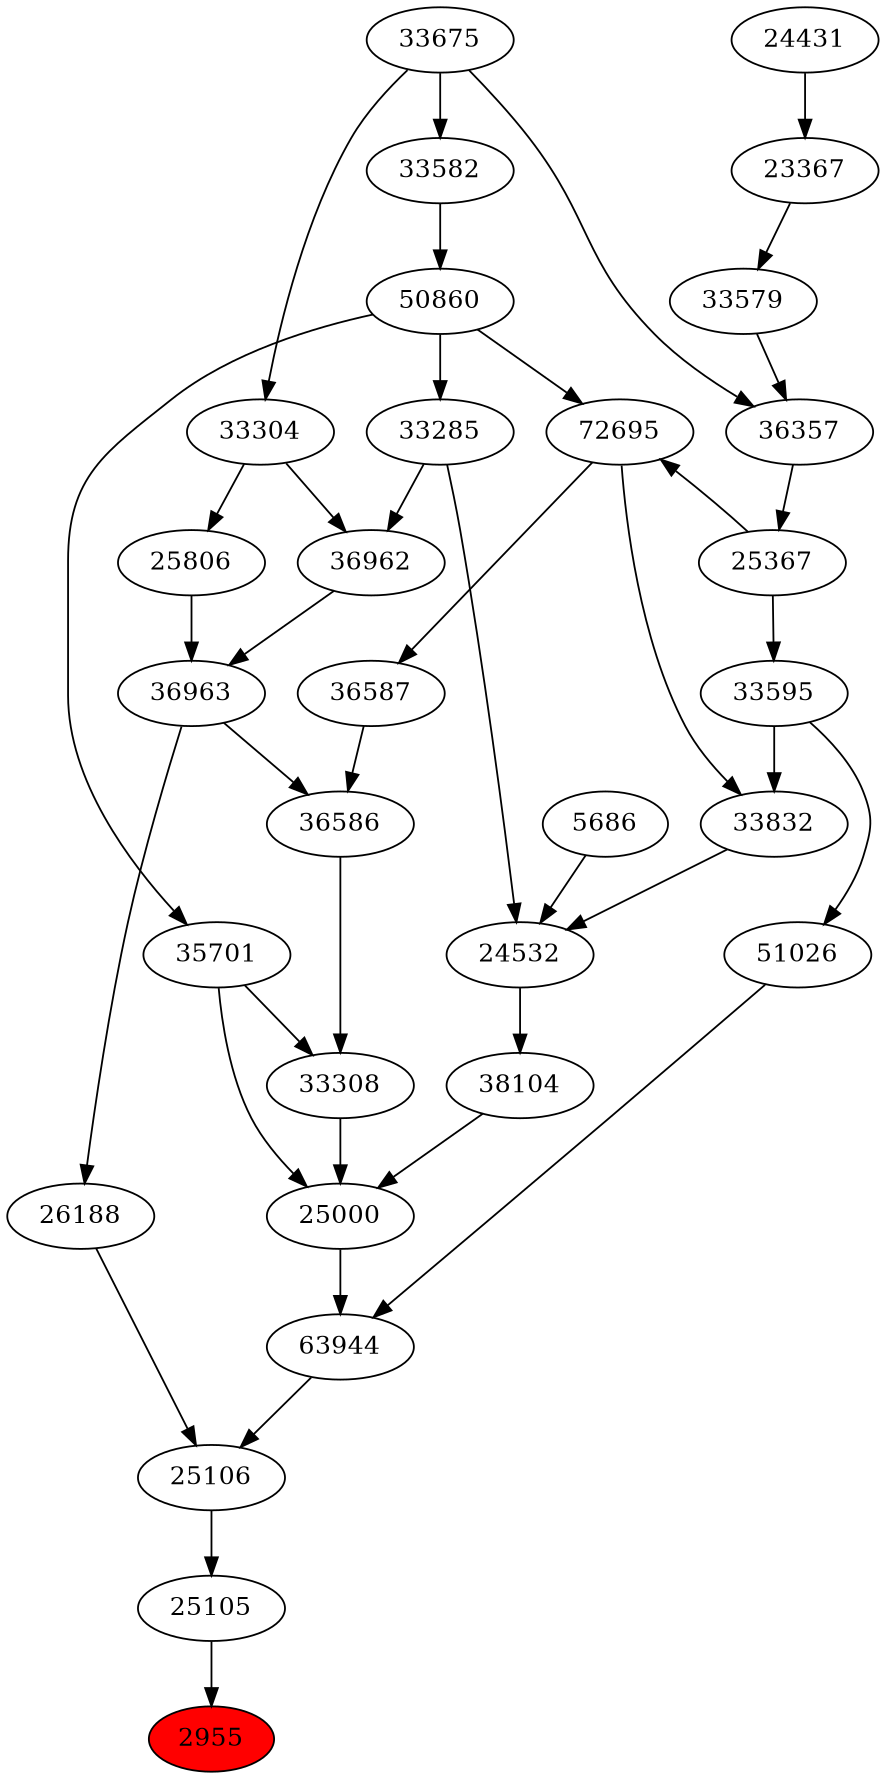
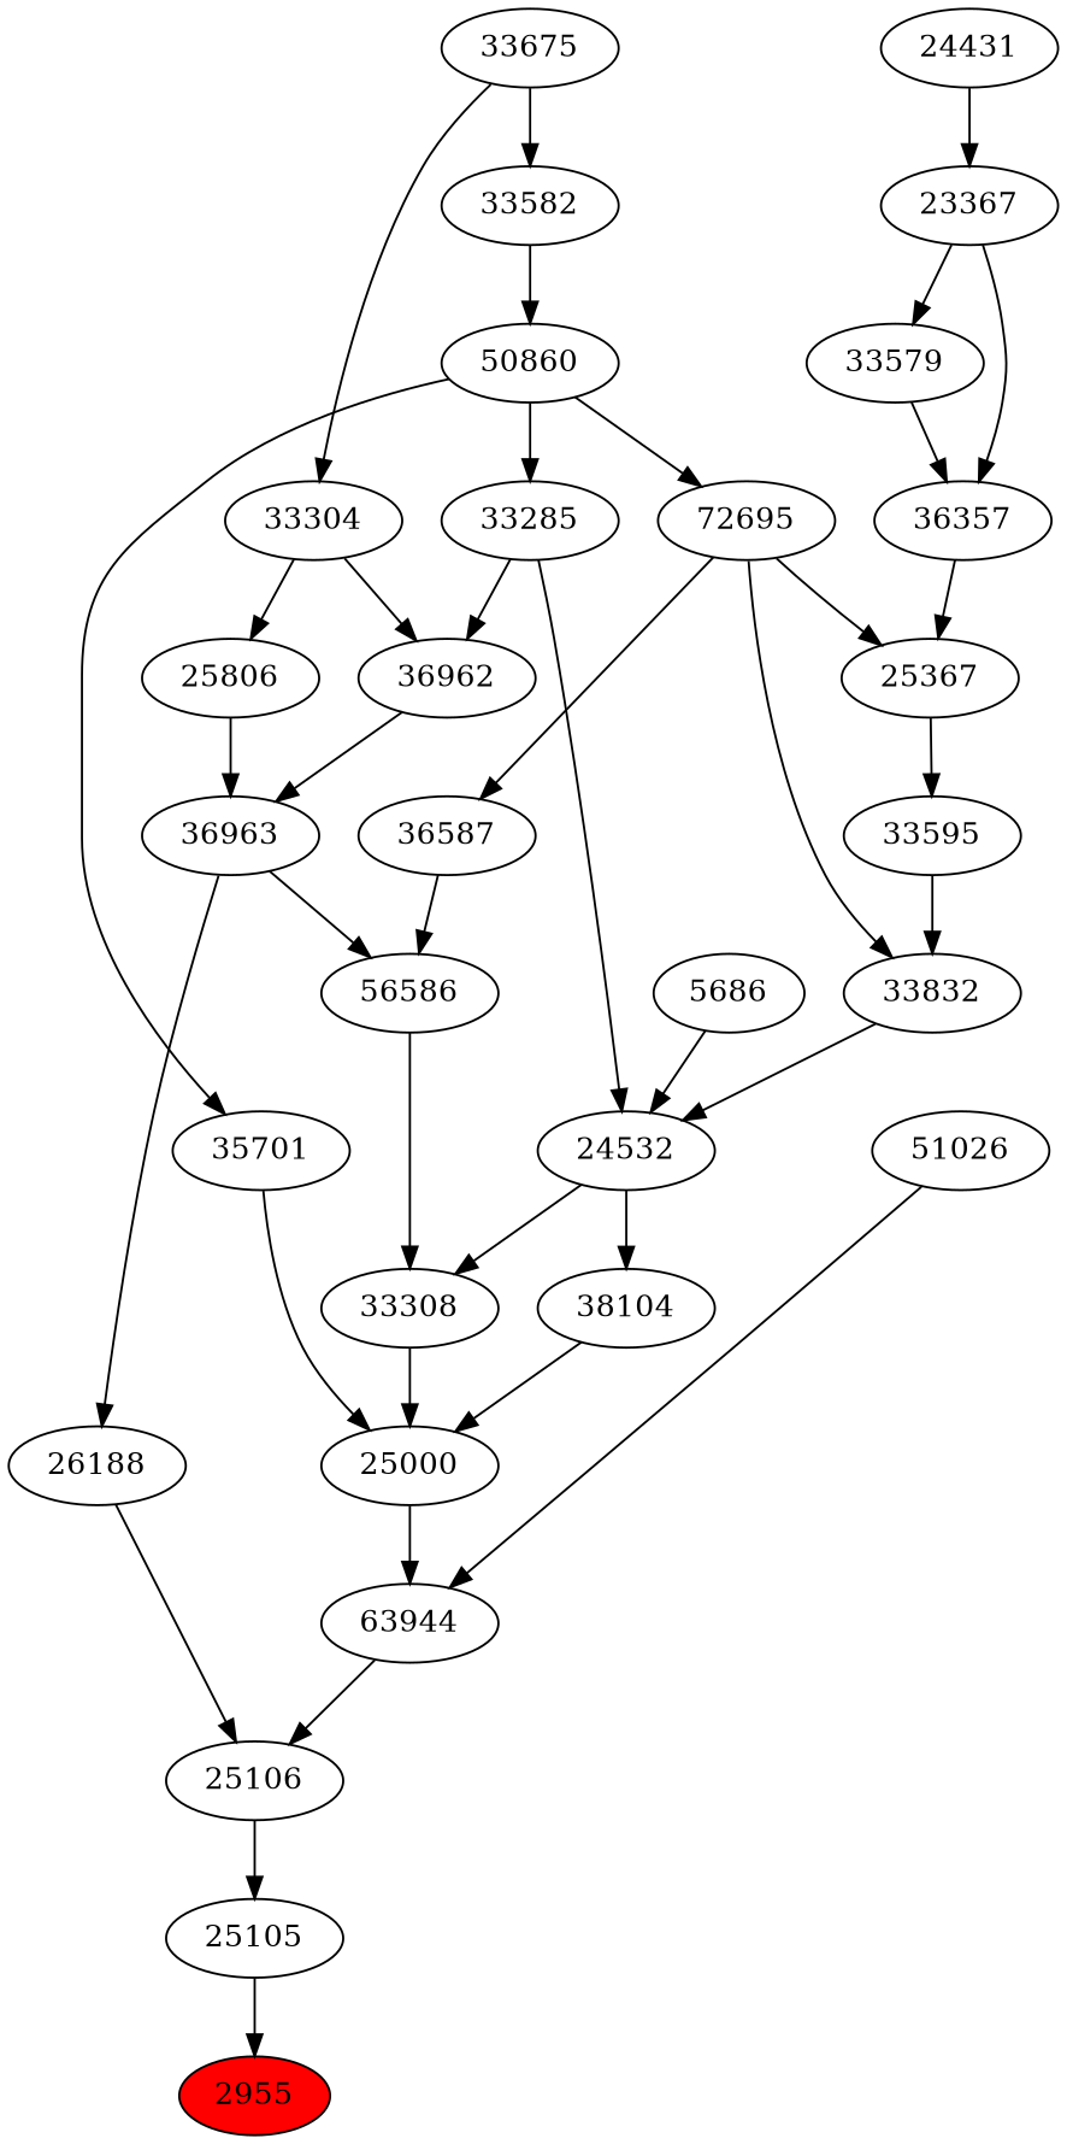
  strict digraph {
    n1 [fillcolor=red label=2955 style=filled]
    n2 [label=25105]
    n3 [label=25106]
    n4 [label=26188]
    n5 [label=63944]
    n6 [label=36963]
-   n7 [label=36586]
+   n7 [label=56586]
    n8 [label=38104]
    n9 [label=25000]
    n10 [label=33308]
    n11 [label=51026]
    n12 [label=36962]
    n13 [label=25806]
    n14 [label=35701]
    n15 [label=33595]
    n16 [label=33832]
    n17 [label=5686]
    n18 [label=24532]
    n19 [label=33285]
    n20 [label=33304]
    n21 [label=50860]
    n22 [label=72695]
    n23 [label=36587]
    n24 [label=25367]
    n25 [label=33675]
    n26 [label=33582]
    n27 [label=36357]
    n28 [label=33579]
    n29 [label=23367]
    n30 [label=24431]
    n2 -> n1
    n3 -> n2
    n4 -> n3
    n5 -> n3
    n6 -> n4
    n6 -> n7
    n7 -> n10
    n8 -> n9
    n9 -> n5
    n10 -> n9
    n11 -> n5
    n12 -> n6
    n13 -> n6
    n14 -> n9
-   n14 -> n10
-   n15 -> n11
+   n18 -> n10
    n15 -> n16
    n16 -> n18
    n17 -> n18
    n18 -> n8
    n19 -> n12
    n19 -> n18
    n20 -> n12
    n20 -> n13
    n21 -> n14
    n21 -> n19
    n21 -> n22
    n22 -> n16
    n22 -> n23
    n23 -> n7
    n24 -> n15
-   n24 -> n22
+   n22 -> n24
    n25 -> n20
    n25 -> n26
    n26 -> n21
    n27 -> n24
    n28 -> n27
-   n25 -> n27
+   n29 -> n27
    n29 -> n28
    n30 -> n29
  }
